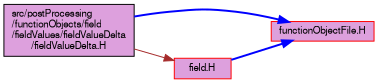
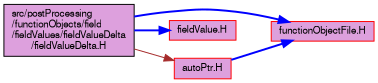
  digraph {
    rankdir=LR
    node [color=red fillcolor=plum fontname=FreeSans fontsize=10 shape=record style=filled]
    edge [color=blue fontname=FreeSans fontsize=10 labelfontname=FreeSans labelfontsize=10 style=bold]
    n1 [color=black fontcolor=black height=0.2 label="src/postProcessing\l/functionObjects/field\l/fieldValues/fieldValueDelta\l/fieldValueDelta.H" width=0.4]
    n2 [height=0.2 label="functionObjectFile.H" width=0.4]
-   n4 [height=0.2 label="field.H" width=0.4]
+   n3 [height=0.2 label="fieldValue.H" width=0.4]
+   n4 [height=0.2 label="autoPtr.H" width=0.4]
    n1 -> n2
+   n1 -> n3
    n1 -> n4 [color=brown style=solid]
    n4 -> n2
  }
